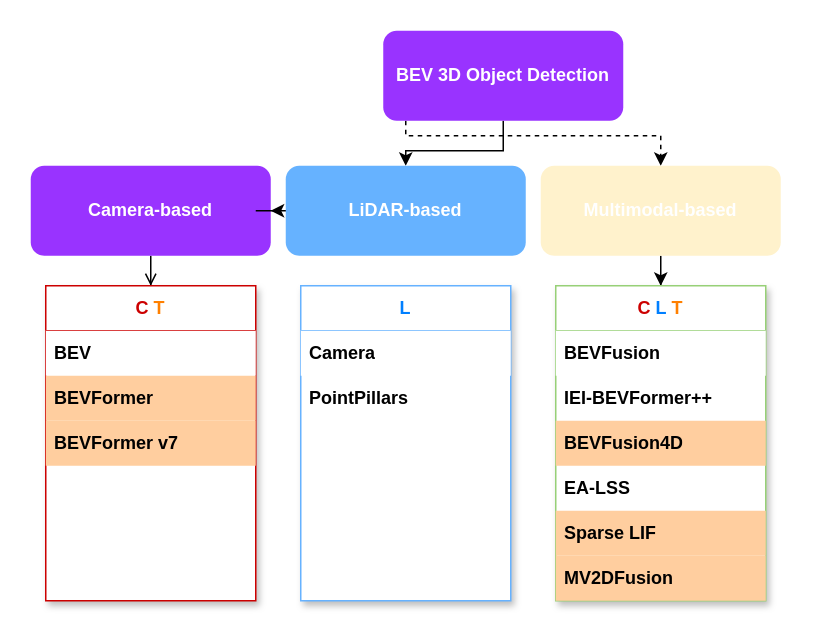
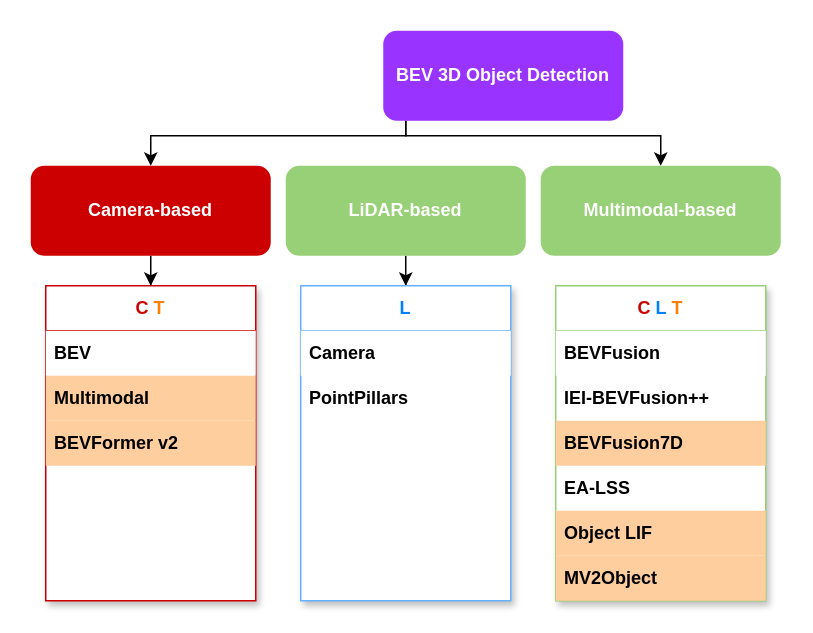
  <mxCell id="0" />
  <mxCell id="1" parent="0" />
- <mxCell id="2" style="edgeStyle=orthogonalEdgeStyle;rounded=0;orthogonalLoop=1;jettySize=auto;html=1;entryX=0.5;entryY=0;entryDx=0;entryDy=0;" edge="1" parent="1" source="5" target="9"><mxGeometry relative="1" as="geometry" /></mxCell>
- <mxCell id="4" style="edgeStyle=orthogonalEdgeStyle;rounded=0;orthogonalLoop=1;jettySize=auto;html=1;entryX=0.5;entryY=0;entryDx=0;entryDy=0;dashed=1;" edge="1" parent="1" source="5" target="11"><mxGeometry relative="1" as="geometry"><Array as="points"><mxPoint x="270" y="90" /><mxPoint x="440" y="90" /></Array></mxGeometry></mxCell>
+ <mxCell id="3" style="edgeStyle=orthogonalEdgeStyle;rounded=0;orthogonalLoop=1;jettySize=auto;html=1;entryX=0.5;entryY=0;entryDx=0;entryDy=0;" edge="1" parent="1" source="5" target="7"><mxGeometry relative="1" as="geometry"><Array as="points"><mxPoint x="270" y="90" /><mxPoint x="100" y="90" /></Array></mxGeometry></mxCell>
+ <mxCell id="4" style="edgeStyle=orthogonalEdgeStyle;rounded=0;orthogonalLoop=1;jettySize=auto;html=1;entryX=0.5;entryY=0;entryDx=0;entryDy=0;" edge="1" parent="1" source="5" target="11"><mxGeometry relative="1" as="geometry"><Array as="points"><mxPoint x="270" y="90" /><mxPoint x="440" y="90" /></Array></mxGeometry></mxCell>
  <mxCell id="5" value="&lt;b&gt;&lt;font color=&quot;#ffffff&quot;&gt;BEV 3D Object Detection&lt;/font&gt;&lt;/b&gt;" style="rounded=1;whiteSpace=wrap;html=1;fillColor=#9933FF;strokeColor=none;" vertex="1" parent="1"><mxGeometry x="255" y="20" width="160" height="60" as="geometry" /></mxCell>
- <mxCell id="6" style="edgeStyle=orthogonalEdgeStyle;rounded=0;orthogonalLoop=1;jettySize=auto;html=1;entryX=0.5;entryY=0;entryDx=0;entryDy=0;endArrow=open;" edge="1" parent="1" source="7" target="12"><mxGeometry relative="1" as="geometry" /></mxCell>
- <mxCell id="7" value="&lt;font color=&quot;#ffffff&quot;&gt;&lt;b&gt;Camera-based&lt;/b&gt;&lt;/font&gt;" style="rounded=1;whiteSpace=wrap;html=1;fillColor=#9933ff;strokeColor=none;" vertex="1" parent="1"><mxGeometry x="20" y="110" width="160" height="60" as="geometry" /></mxCell>
- <mxCell id="8" style="edgeStyle=orthogonalEdgeStyle;rounded=0;orthogonalLoop=1;jettySize=auto;html=1;" edge="1" parent="1" source="9" target="7"><mxGeometry relative="1" as="geometry" /></mxCell>
- <mxCell id="9" value="&lt;font color=&quot;#ffffff&quot;&gt;&lt;b&gt;LiDAR-based&lt;/b&gt;&lt;/font&gt;" style="rounded=1;whiteSpace=wrap;html=1;fillColor=#66B2FF;strokeColor=none;" vertex="1" parent="1"><mxGeometry x="190" y="110" width="160" height="60" as="geometry" /></mxCell>
- <mxCell id="10" style="edgeStyle=orthogonalEdgeStyle;rounded=0;orthogonalLoop=1;jettySize=auto;html=1;entryX=0.5;entryY=0;entryDx=0;entryDy=0;" edge="1" parent="1" source="11" target="26"><mxGeometry relative="1" as="geometry" /></mxCell>
- <mxCell id="11" value="&lt;font color=&quot;#ffffff&quot;&gt;&lt;b&gt;Multimodal-based&lt;/b&gt;&lt;/font&gt;" style="rounded=1;whiteSpace=wrap;html=1;fillColor=#fff2cc;strokeColor=none;" vertex="1" parent="1"><mxGeometry x="360" y="110" width="160" height="60" as="geometry" /></mxCell>
+ <mxCell id="6" style="edgeStyle=orthogonalEdgeStyle;rounded=0;orthogonalLoop=1;jettySize=auto;html=1;entryX=0.5;entryY=0;entryDx=0;entryDy=0;" edge="1" parent="1" source="7" target="12"><mxGeometry relative="1" as="geometry" /></mxCell>
+ <mxCell id="7" value="&lt;font color=&quot;#ffffff&quot;&gt;&lt;b&gt;Camera-based&lt;/b&gt;&lt;/font&gt;" style="rounded=1;whiteSpace=wrap;html=1;fillColor=#CC0000;strokeColor=none;" vertex="1" parent="1"><mxGeometry x="20" y="110" width="160" height="60" as="geometry" /></mxCell>
+ <mxCell id="8" style="edgeStyle=orthogonalEdgeStyle;rounded=0;orthogonalLoop=1;jettySize=auto;html=1;entryX=0.5;entryY=0;entryDx=0;entryDy=0;" edge="1" parent="1" source="9" target="19"><mxGeometry relative="1" as="geometry" /></mxCell>
+ <mxCell id="9" value="&lt;font color=&quot;#ffffff&quot;&gt;&lt;b&gt;LiDAR-based&lt;/b&gt;&lt;/font&gt;" style="rounded=1;whiteSpace=wrap;html=1;fillColor=#97d077;strokeColor=none;" vertex="1" parent="1"><mxGeometry x="190" y="110" width="160" height="60" as="geometry" /></mxCell>
+ <mxCell id="11" value="&lt;font color=&quot;#ffffff&quot;&gt;&lt;b&gt;Multimodal-based&lt;/b&gt;&lt;/font&gt;" style="rounded=1;whiteSpace=wrap;html=1;fillColor=#97D077;strokeColor=none;" vertex="1" parent="1"><mxGeometry x="360" y="110" width="160" height="60" as="geometry" /></mxCell>
  <mxCell id="12" value="&lt;b&gt;&lt;font color=&quot;#cc0000&quot;&gt;C&lt;/font&gt; &lt;font color=&quot;#ff8000&quot;&gt;T&lt;/font&gt;&lt;/b&gt;" style="swimlane;fontStyle=0;childLayout=stackLayout;horizontal=1;startSize=30;horizontalStack=0;resizeParent=1;resizeParentMax=0;resizeLast=0;collapsible=1;marginBottom=0;whiteSpace=wrap;html=1;swimlaneFillColor=default;strokeColor=#CC0000;rounded=0;swimlaneLine=1;glass=0;shadow=1;strokeWidth=1;" vertex="1" parent="1"><mxGeometry x="30" y="190" width="140" height="210" as="geometry"><mxRectangle x="130" y="490" width="60" height="30" as="alternateBounds" /></mxGeometry></mxCell>
  <mxCell id="13" value="BEV" style="text;strokeColor=none;fillColor=default;align=left;verticalAlign=middle;spacingLeft=4;spacingRight=4;overflow=hidden;points=[[0,0.5],[1,0.5]];portConstraint=eastwest;rotatable=0;whiteSpace=wrap;html=1;fontStyle=1" vertex="1" parent="12"><mxGeometry y="30" width="140" height="30" as="geometry" /></mxCell>
- <mxCell id="14" value="BEVFormer" style="text;strokeColor=none;fillColor=#FFCE9F;align=left;verticalAlign=middle;spacingLeft=4;spacingRight=4;overflow=hidden;points=[[0,0.5],[1,0.5]];portConstraint=eastwest;rotatable=0;whiteSpace=wrap;html=1;fontStyle=1" vertex="1" parent="12"><mxGeometry y="60" width="140" height="30" as="geometry" /></mxCell>
- <mxCell id="15" value="BEVFormer v7" style="text;strokeColor=none;fillColor=#FFCE9F;align=left;verticalAlign=middle;spacingLeft=4;spacingRight=4;overflow=hidden;points=[[0,0.5],[1,0.5]];portConstraint=eastwest;rotatable=0;whiteSpace=wrap;html=1;fontStyle=1" vertex="1" parent="12"><mxGeometry y="90" width="140" height="30" as="geometry" /></mxCell>
+ <mxCell id="14" value="Multimodal" style="text;strokeColor=none;fillColor=#FFCE9F;align=left;verticalAlign=middle;spacingLeft=4;spacingRight=4;overflow=hidden;points=[[0,0.5],[1,0.5]];portConstraint=eastwest;rotatable=0;whiteSpace=wrap;html=1;fontStyle=1" vertex="1" parent="12"><mxGeometry y="60" width="140" height="30" as="geometry" /></mxCell>
+ <mxCell id="15" value="BEVFormer v2" style="text;strokeColor=none;fillColor=#FFCE9F;align=left;verticalAlign=middle;spacingLeft=4;spacingRight=4;overflow=hidden;points=[[0,0.5],[1,0.5]];portConstraint=eastwest;rotatable=0;whiteSpace=wrap;html=1;fontStyle=1" vertex="1" parent="12"><mxGeometry y="90" width="140" height="30" as="geometry" /></mxCell>
  <mxCell id="16" style="text;strokeColor=none;fillColor=none;align=left;verticalAlign=middle;spacingLeft=4;spacingRight=4;overflow=hidden;points=[[0,0.5],[1,0.5]];portConstraint=eastwest;rotatable=0;whiteSpace=wrap;html=1;" vertex="1" parent="12"><mxGeometry y="120" width="140" height="30" as="geometry" /></mxCell>
  <mxCell id="17" style="text;strokeColor=none;fillColor=none;align=left;verticalAlign=middle;spacingLeft=4;spacingRight=4;overflow=hidden;points=[[0,0.5],[1,0.5]];portConstraint=eastwest;rotatable=0;whiteSpace=wrap;html=1;" vertex="1" parent="12"><mxGeometry y="150" width="140" height="30" as="geometry" /></mxCell>
  <mxCell id="18" style="text;strokeColor=none;fillColor=none;align=left;verticalAlign=middle;spacingLeft=4;spacingRight=4;overflow=hidden;points=[[0,0.5],[1,0.5]];portConstraint=eastwest;rotatable=0;whiteSpace=wrap;html=1;" vertex="1" parent="12"><mxGeometry y="180" width="140" height="30" as="geometry" /></mxCell>
  <mxCell id="19" value="&lt;font color=&quot;#007fff&quot;&gt;&lt;b&gt;L&lt;/b&gt;&lt;/font&gt;" style="swimlane;fontStyle=0;childLayout=stackLayout;horizontal=1;startSize=30;horizontalStack=0;resizeParent=1;resizeParentMax=0;resizeLast=0;collapsible=1;marginBottom=0;whiteSpace=wrap;html=1;swimlaneFillColor=default;rounded=0;shadow=1;strokeColor=#66b2ff;" vertex="1" parent="1"><mxGeometry x="200" y="190" width="140" height="210" as="geometry"><mxRectangle x="130" y="490" width="60" height="30" as="alternateBounds" /></mxGeometry></mxCell>
  <mxCell id="20" value="Camera" style="text;strokeColor=none;fillColor=default;align=left;verticalAlign=middle;spacingLeft=4;spacingRight=4;overflow=hidden;points=[[0,0.5],[1,0.5]];portConstraint=eastwest;rotatable=0;whiteSpace=wrap;html=1;fontStyle=1" vertex="1" parent="19"><mxGeometry y="30" width="140" height="30" as="geometry" /></mxCell>
  <mxCell id="21" value="PointPillars" style="text;strokeColor=none;fillColor=none;align=left;verticalAlign=middle;spacingLeft=4;spacingRight=4;overflow=hidden;points=[[0,0.5],[1,0.5]];portConstraint=eastwest;rotatable=0;whiteSpace=wrap;html=1;fontStyle=1" vertex="1" parent="19"><mxGeometry y="60" width="140" height="30" as="geometry" /></mxCell>
  <mxCell id="22" style="text;strokeColor=none;fillColor=none;align=left;verticalAlign=middle;spacingLeft=4;spacingRight=4;overflow=hidden;points=[[0,0.5],[1,0.5]];portConstraint=eastwest;rotatable=0;whiteSpace=wrap;html=1;" vertex="1" parent="19"><mxGeometry y="90" width="140" height="30" as="geometry" /></mxCell>
  <mxCell id="23" style="text;strokeColor=none;fillColor=none;align=left;verticalAlign=middle;spacingLeft=4;spacingRight=4;overflow=hidden;points=[[0,0.5],[1,0.5]];portConstraint=eastwest;rotatable=0;whiteSpace=wrap;html=1;rounded=0;" vertex="1" parent="19"><mxGeometry y="120" width="140" height="30" as="geometry" /></mxCell>
  <mxCell id="24" style="text;strokeColor=none;fillColor=none;align=left;verticalAlign=middle;spacingLeft=4;spacingRight=4;overflow=hidden;points=[[0,0.5],[1,0.5]];portConstraint=eastwest;rotatable=0;whiteSpace=wrap;html=1;" vertex="1" parent="19"><mxGeometry y="150" width="140" height="30" as="geometry" /></mxCell>
  <mxCell id="25" style="text;strokeColor=none;fillColor=none;align=left;verticalAlign=middle;spacingLeft=4;spacingRight=4;overflow=hidden;points=[[0,0.5],[1,0.5]];portConstraint=eastwest;rotatable=0;whiteSpace=wrap;html=1;" vertex="1" parent="19"><mxGeometry y="180" width="140" height="30" as="geometry" /></mxCell>
  <mxCell id="26" value="&lt;b&gt;&lt;font color=&quot;#cc0000&quot;&gt;C&lt;/font&gt;&amp;nbsp;&lt;span style=&quot;color: rgb(0, 127, 255);&quot;&gt;L&amp;nbsp;&lt;/span&gt;&lt;font color=&quot;#ff8000&quot;&gt;T&lt;/font&gt;&lt;/b&gt;" style="swimlane;fontStyle=0;childLayout=stackLayout;horizontal=1;startSize=30;horizontalStack=0;resizeParent=1;resizeParentMax=0;resizeLast=0;collapsible=1;marginBottom=0;whiteSpace=wrap;html=1;swimlaneFillColor=default;rounded=0;shadow=1;strokeColor=#97d077;" vertex="1" parent="1"><mxGeometry x="370" y="190" width="140" height="210" as="geometry"><mxRectangle x="130" y="490" width="60" height="30" as="alternateBounds" /></mxGeometry></mxCell>
  <mxCell id="27" value="BEVFusion" style="text;strokeColor=none;fillColor=default;align=left;verticalAlign=middle;spacingLeft=4;spacingRight=4;overflow=hidden;points=[[0,0.5],[1,0.5]];portConstraint=eastwest;rotatable=0;whiteSpace=wrap;html=1;fontStyle=1" vertex="1" parent="26"><mxGeometry y="30" width="140" height="30" as="geometry" /></mxCell>
- <mxCell id="28" value="IEI-BEVFormer++" style="text;strokeColor=none;fillColor=none;align=left;verticalAlign=middle;spacingLeft=4;spacingRight=4;overflow=hidden;points=[[0,0.5],[1,0.5]];portConstraint=eastwest;rotatable=0;whiteSpace=wrap;html=1;fontStyle=1" vertex="1" parent="26"><mxGeometry y="60" width="140" height="30" as="geometry" /></mxCell>
- <mxCell id="29" value="BEVFusion4D" style="text;strokeColor=none;fillColor=#FFCE9F;align=left;verticalAlign=middle;spacingLeft=4;spacingRight=4;overflow=hidden;points=[[0,0.5],[1,0.5]];portConstraint=eastwest;rotatable=0;whiteSpace=wrap;html=1;fontStyle=1" vertex="1" parent="26"><mxGeometry y="90" width="140" height="30" as="geometry" /></mxCell>
+ <mxCell id="28" value="IEI-BEVFusion++" style="text;strokeColor=none;fillColor=none;align=left;verticalAlign=middle;spacingLeft=4;spacingRight=4;overflow=hidden;points=[[0,0.5],[1,0.5]];portConstraint=eastwest;rotatable=0;whiteSpace=wrap;html=1;fontStyle=1" vertex="1" parent="26"><mxGeometry y="60" width="140" height="30" as="geometry" /></mxCell>
+ <mxCell id="29" value="BEVFusion7D" style="text;strokeColor=none;fillColor=#FFCE9F;align=left;verticalAlign=middle;spacingLeft=4;spacingRight=4;overflow=hidden;points=[[0,0.5],[1,0.5]];portConstraint=eastwest;rotatable=0;whiteSpace=wrap;html=1;fontStyle=1" vertex="1" parent="26"><mxGeometry y="90" width="140" height="30" as="geometry" /></mxCell>
  <mxCell id="30" value="EA-LSS" style="text;strokeColor=none;fillColor=none;align=left;verticalAlign=middle;spacingLeft=4;spacingRight=4;overflow=hidden;points=[[0,0.5],[1,0.5]];portConstraint=eastwest;rotatable=0;whiteSpace=wrap;html=1;fontStyle=1" vertex="1" parent="26"><mxGeometry y="120" width="140" height="30" as="geometry" /></mxCell>
- <mxCell id="31" value="Sparse LIF" style="text;strokeColor=none;fillColor=#FFCE9F;align=left;verticalAlign=middle;spacingLeft=4;spacingRight=4;overflow=hidden;points=[[0,0.5],[1,0.5]];portConstraint=eastwest;rotatable=0;whiteSpace=wrap;html=1;fontStyle=1" vertex="1" parent="26"><mxGeometry y="150" width="140" height="30" as="geometry" /></mxCell>
- <mxCell id="32" value="MV2DFusion" style="text;strokeColor=none;fillColor=#FFCE9F;align=left;verticalAlign=middle;spacingLeft=4;spacingRight=4;overflow=hidden;points=[[0,0.5],[1,0.5]];portConstraint=eastwest;rotatable=0;whiteSpace=wrap;html=1;fontStyle=1" vertex="1" parent="26"><mxGeometry y="180" width="140" height="30" as="geometry" /></mxCell>
+ <mxCell id="31" value="Object LIF" style="text;strokeColor=none;fillColor=#FFCE9F;align=left;verticalAlign=middle;spacingLeft=4;spacingRight=4;overflow=hidden;points=[[0,0.5],[1,0.5]];portConstraint=eastwest;rotatable=0;whiteSpace=wrap;html=1;fontStyle=1" vertex="1" parent="26"><mxGeometry y="150" width="140" height="30" as="geometry" /></mxCell>
+ <mxCell id="32" value="MV2Object" style="text;strokeColor=none;fillColor=#FFCE9F;align=left;verticalAlign=middle;spacingLeft=4;spacingRight=4;overflow=hidden;points=[[0,0.5],[1,0.5]];portConstraint=eastwest;rotatable=0;whiteSpace=wrap;html=1;fontStyle=1" vertex="1" parent="26"><mxGeometry y="180" width="140" height="30" as="geometry" /></mxCell>
